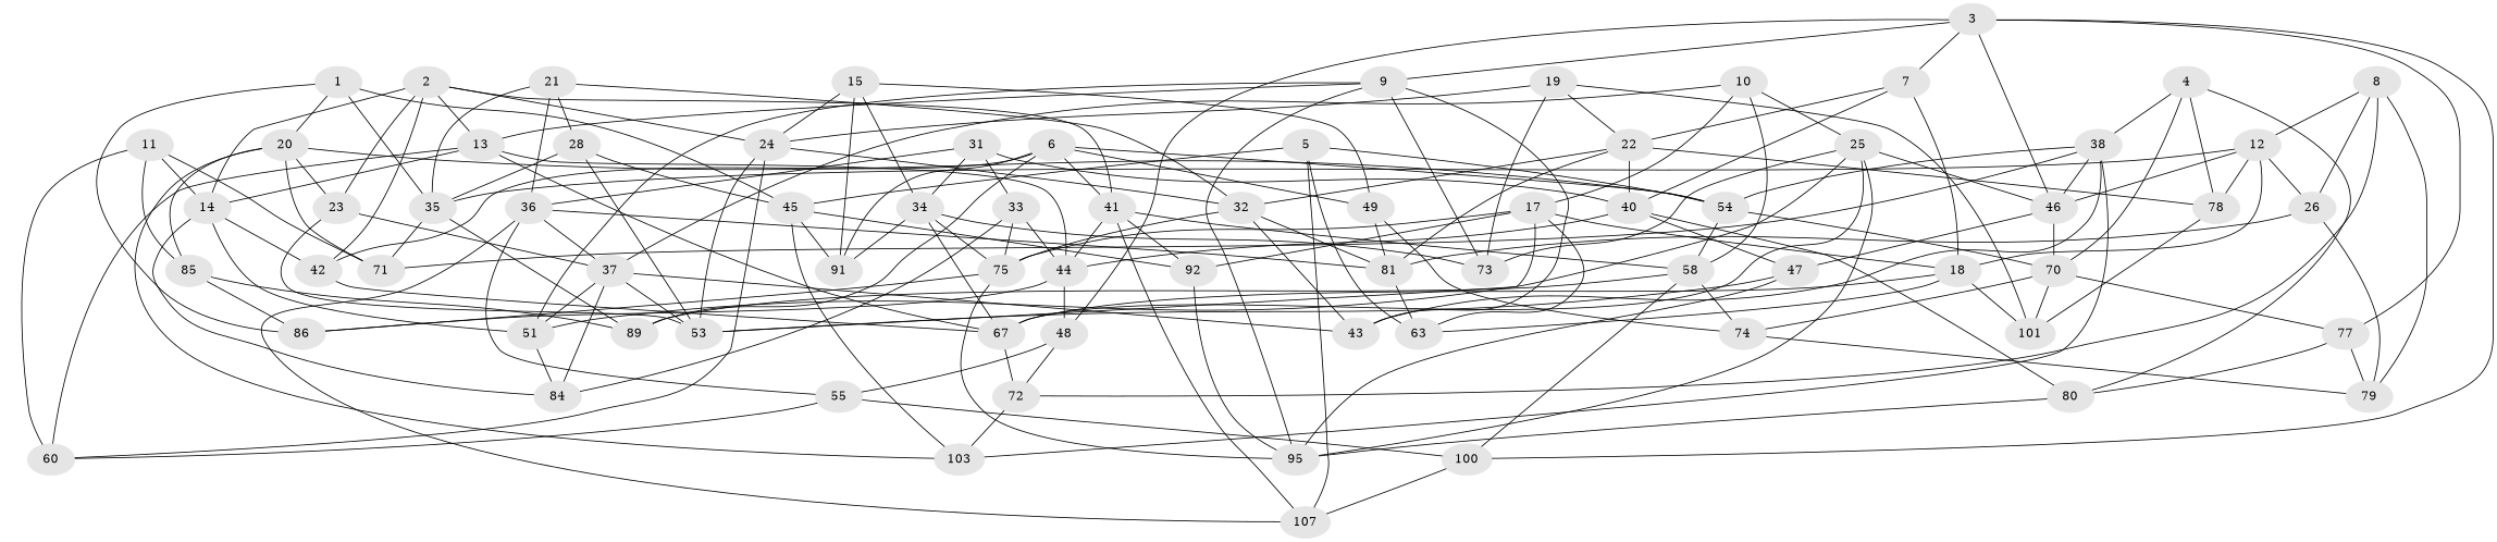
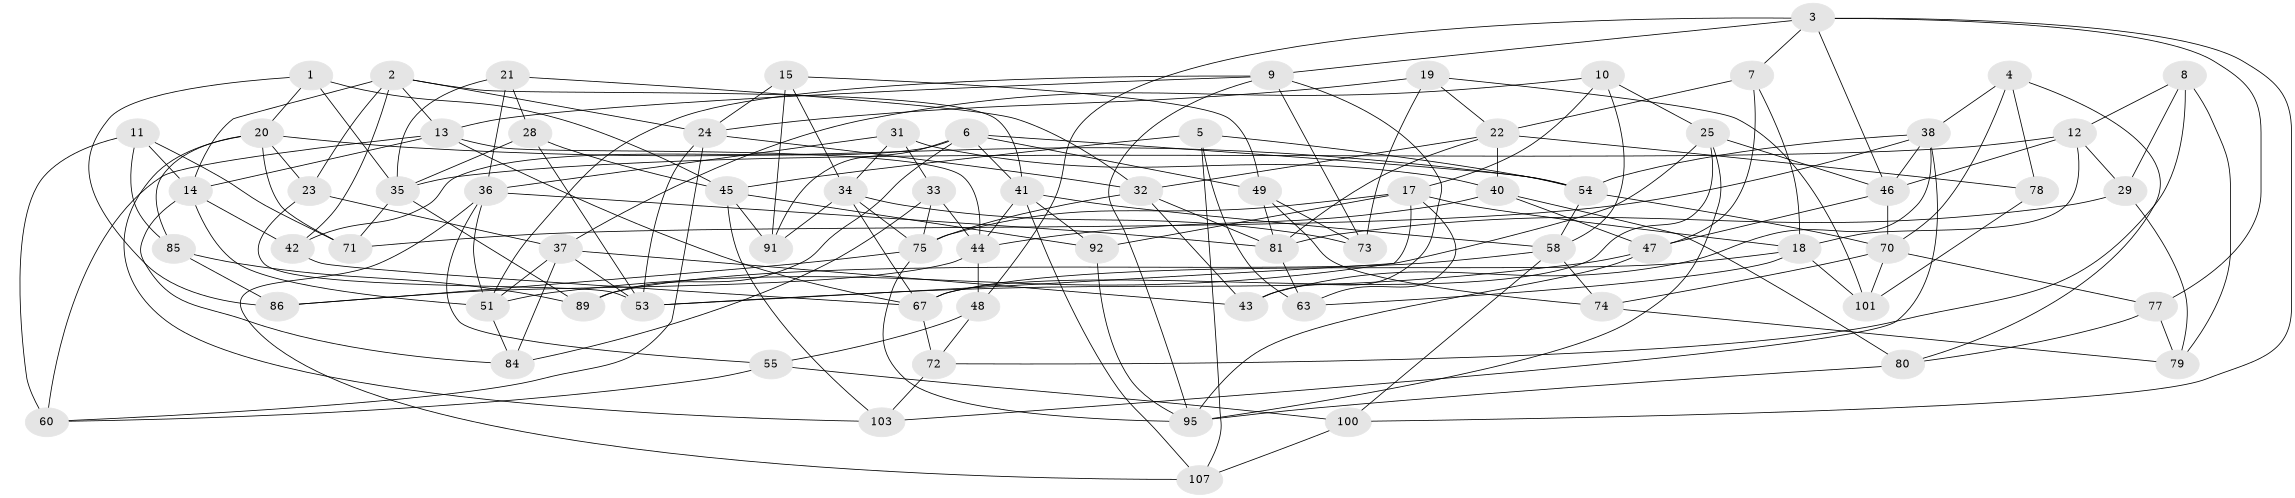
  graph {
    node [color=gray90 style=filled]
    20 [super="+52"]
    23
    54 [super="+87"]
    71
    85
    103
    1
    35 [super="+66"]
    45 [super="+65"]
    86
    89
    91
    92
    2 [super="+30"]
    13 [super="+93"]
    14 [super="+16"]
    24 [super="+39"]
    41 [super="+102"]
    42
    60
    44 [super="+68"]
    67 [super="+76"]
    51 [super="+69"]
    84
    37 [super="+55"]
    53 [super="+56"]
    32 [super="+94"]
    107
    58 [super="+82"]
    3 [super="+104"]
    7
    9 [super="+81"]
    46 [super="+90"]
    48
    77
    100
    18 [super="+83"]
    22 [super="+27"]
    40 [super="+64"]
    43
    73
    95 [super="+97"]
    70 [super="+88"]
    47
    72
    n46 [label=55]
    80
    79
    38 [super="+57"]
    4
    78
    101
    74
    5
    63
    6 [super="+106"]
    49
    n58 [label=81 super="+96"]
    12 [super="+26"]
-   29 [label=26]
+   29
    8
    17 [super="+62"]
    75 [super="+99"]
    10
    25 [super="+98"]
    11
    15
    34 [super="+59"]
    19
    21
    28
    36 [super="+105"]
    31
    33
    20 -- 23
    20 -- 54
    20 -- 71
    20 -- 85
    20 -- 103
    23 -- 37
    23 -- 53
    54 -- 58
    54 -- 70
    85 -- 86
    85 -- 89
    1 -- 20
    1 -- 35
    1 -- 45
    1 -- 86
    35 -- 71
    35 -- 89
    45 -- 103
    45 -- 91
    45 -- 92
    92 -- 95
    2 -- 23
    2 -- 13
    2 -- 14
    2 -- 24
    2 -- 41
    2 -- 42
    13 -- 14
    13 -- 60
    13 -- 44
    13 -- 67
    14 -- 42
    14 -- 51
    14 -- 84
    24 -- 60
    24 -- 53
    24 -- 32
    41 -- 92
    41 -- 44
    41 -- 107
    41 -- 58
    42 -- 67
    44 -- 86
    44 -- 48
    67 -- 72
    51 -- 84
    37 -- 51
    37 -- 84
    37 -- 53
    37 -- 43
    32 -- 43
    32 -- n58
    32 -- 75
    58 -- 89
    58 -- 100
    58 -- 74
    3 -- 7
    3 -- 9
    3 -- 46
    3 -- 48
    3 -- 77
    3 -- 100
    7 -- 18
    7 -- 22
-   7 -- 40
+   7 -- 47
    9 -- 13
    9 -- 51
    9 -- 43
    9 -- 73
    9 -- 95
    46 -- 70
    46 -- 47
    48 -- 72
    48 -- n46
    77 -- 80
    77 -- 79
    100 -- 107
    18 -- 67
    18 -- 101
    18 -- 63
    22 -- 32
    22 -- 40
    22 -- 78
    22 -- n58
    40 -- 44
    40 -- 47
    40 -- 80
    70 -- 77
    70 -- 101
    70 -- 74
    47 -- 53
    47 -- 95
    72 -- 103
    n46 -- 60
    n46 -- 100
    80 -- 95
    38 -- 54
    38 -- 71
    38 -- 103
    38 -- 46
    38 -- 43
    4 -- 70
    4 -- 80
    4 -- 38
    4 -- 78
    78 -- 101
    74 -- 79
    5 -- 54
    5 -- 45
    5 -- 107
    5 -- 63
    6 -- 54
    6 -- 89
    6 -- 91
    6 -- 41
    6 -- 42
    6 -- 49
    49 -- 74
    49 -- n58
    n58 -- 63
    12 -- 35
    12 -- 46
    12 -- 18
-   12 -- 78
    12 -- 29
    29 -- 79
    29 -- n58
    8 -- 72
    8 -- 79
    8 -- 12
    8 -- 29
    17 -- 92
    17 -- 53
    17 -- 18
    17 -- 63
    17 -- 75
    75 -- 86
    75 -- 95
    10 -- 37
    10 -- 58
    10 -- 17
    10 -- 25
    25 -- 67
    25 -- 51
    25 -- 46
-   25 -- 73
+   49 -- 73
    25 -- 95
    11 -- 71
    11 -- 85
    11 -- 14
    11 -- 60
    15 -- 91
    15 -- 24
    15 -- 49
    15 -- 34
    34 -- 91
    34 -- 67
    34 -- 73
    34 -- 75
    19 -- 24
    19 -- 22
    19 -- 73
    19 -- 101
    21 -- 35
    21 -- 32
    21 -- 28
    21 -- 36
    28 -- 35
    28 -- 45
    28 -- 53
-   36 -- 37
+   36 -- 51
    36 -- 107
    36 -- n46
    36 -- n58
    31 -- 40
    31 -- 34
    31 -- 36
    31 -- 33
    33 -- 44
    33 -- 84
    33 -- 75
  }
